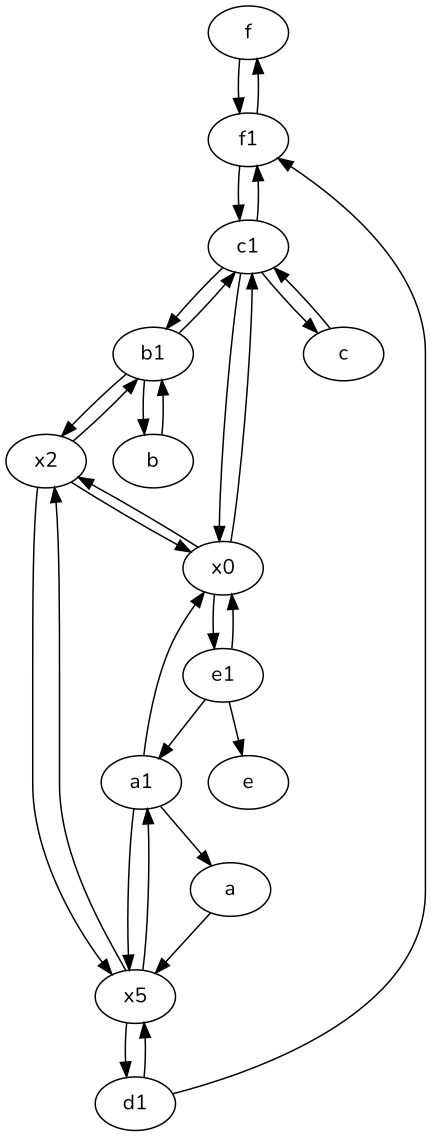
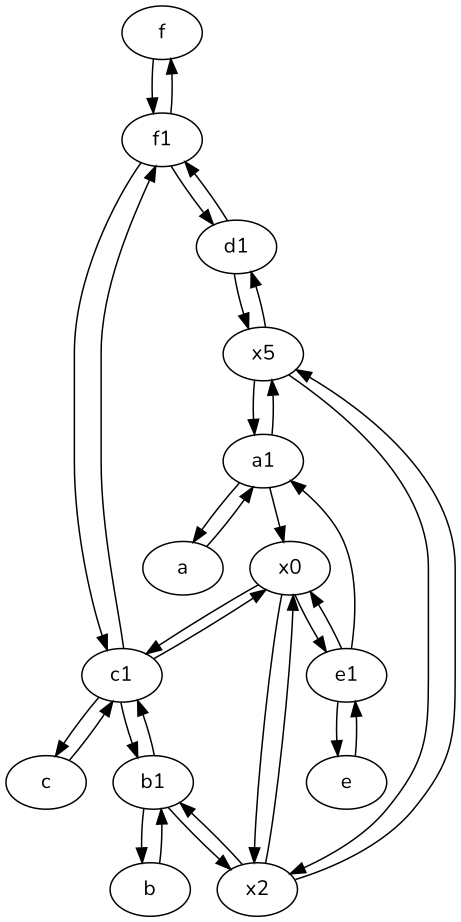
  digraph {
    fontname=Nunito
    node [fontname=Nunito]
    edge [fontname=Nunito]
    f
    f1
    c1
    d1
    b1
    x2
    b
    n8 [label=x5]
    x0
    c
    a1
    e1
    e
    a
    f -> f1
    f1 -> f
    f1 -> c1
+   f1 -> d1
    c1 -> f1
    c1 -> b1
    c1 -> x0
    c1 -> c
    d1 -> f1
    d1 -> n8
    b1 -> c1
    b1 -> x2
    b1 -> b
    x2 -> b1
    x2 -> n8
    x2 -> x0
    b -> b1
    n8 -> d1
    n8 -> x2
    n8 -> a1
    x0 -> c1
    x0 -> x2
    x0 -> e1
    c -> c1
    a1 -> n8
    a1 -> x0
    a1 -> a
    e1 -> x0
    e1 -> a1
    e1 -> e
-   a -> n8
+   e -> e1
+   a -> a1
  }
